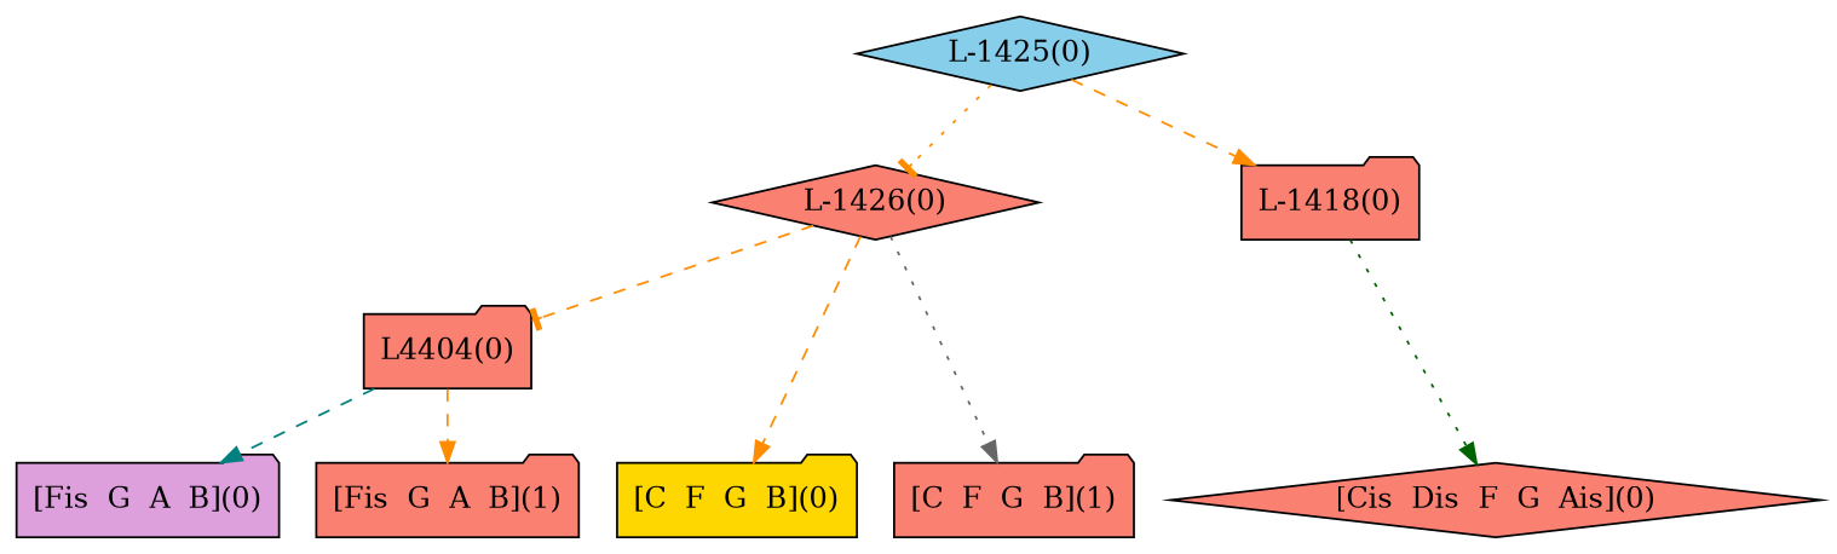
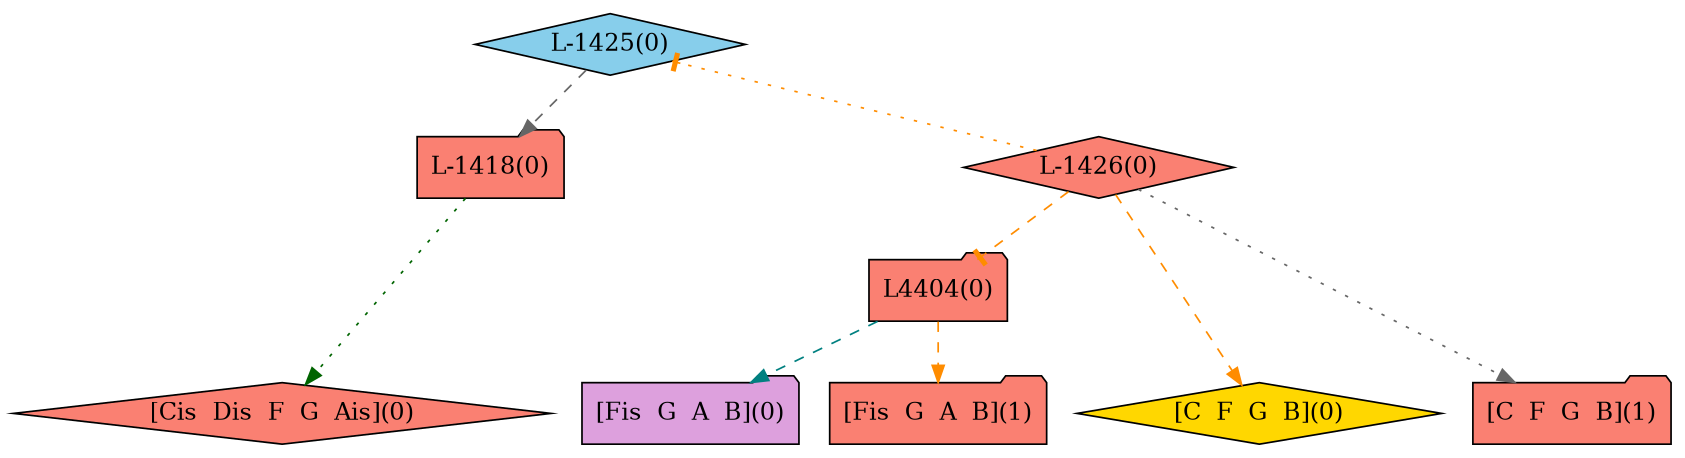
  digraph {
    node [fillcolor=salmon shape=folder style=filled]
    edge [arrowhead=normal color=darkorange style=dashed]
    "L-1425(0)" [fillcolor=skyblue shape=diamond]
    "L-1426(0)" [shape=diamond]
    n3 [label="L-1418(0)"]
    "L4404(0)"
    "[Fis  G  A  B](0)" [fillcolor=plum]
    "[Fis  G  A  B](1)"
-   "[C  F  G  B](0)" [fillcolor=gold]
+   "[C  F  G  B](0)" [fillcolor=gold shape=diamond]
    "[C  F  G  B](1)"
    "[Cis  Dis  F  G  Ais](0)" [shape=diamond]
    subgraph sub_1 {
      rank=min
      "L-1425(0)"
    }
    subgraph sub_2 {
      rank=same
      "L-1426(0)"
      n3
    }
    subgraph sub_3 {
      rank=same
      "L4404(0)"
    }
    subgraph sub_4 {
      rank=max
      "[Fis  G  A  B](0)"
      "[Fis  G  A  B](1)"
      "[C  F  G  B](0)"
      "[C  F  G  B](1)"
      "[Cis  Dis  F  G  Ais](0)"
    }
-   "L-1425(0)" -> "L-1426(0)" [arrowhead=tee style=dotted]
-   "L-1425(0)" -> n3
+   "L-1426(0)" -> "L-1425(0)" [arrowhead=tee style=dotted]
+   "L-1425(0)" -> n3 [color=gray40]
    "L-1426(0)" -> "L4404(0)" [arrowhead=tee]
    "L-1426(0)" -> "[C  F  G  B](0)"
    "L-1426(0)" -> "[C  F  G  B](1)" [color=gray40 style=dotted]
    n3 -> "[Cis  Dis  F  G  Ais](0)" [color=darkgreen style=dotted]
    "L4404(0)" -> "[Fis  G  A  B](0)" [color=teal]
    "L4404(0)" -> "[Fis  G  A  B](1)"
  }
